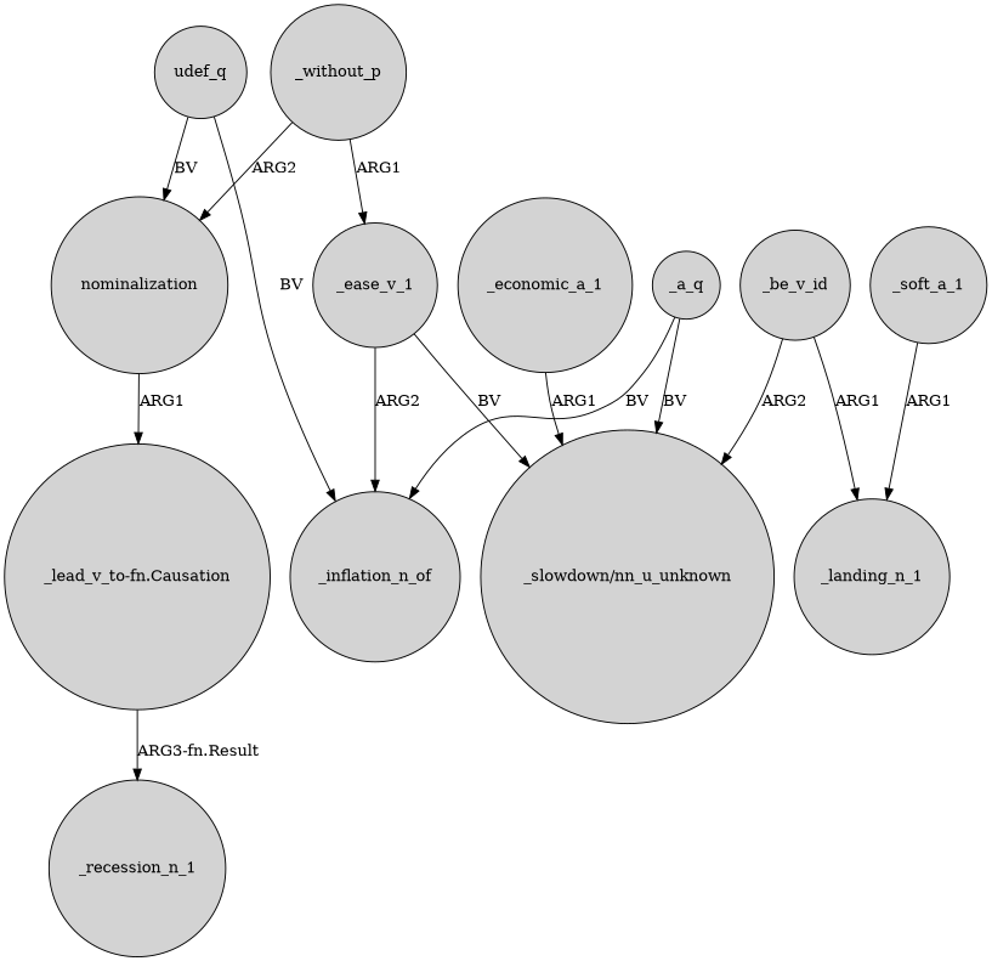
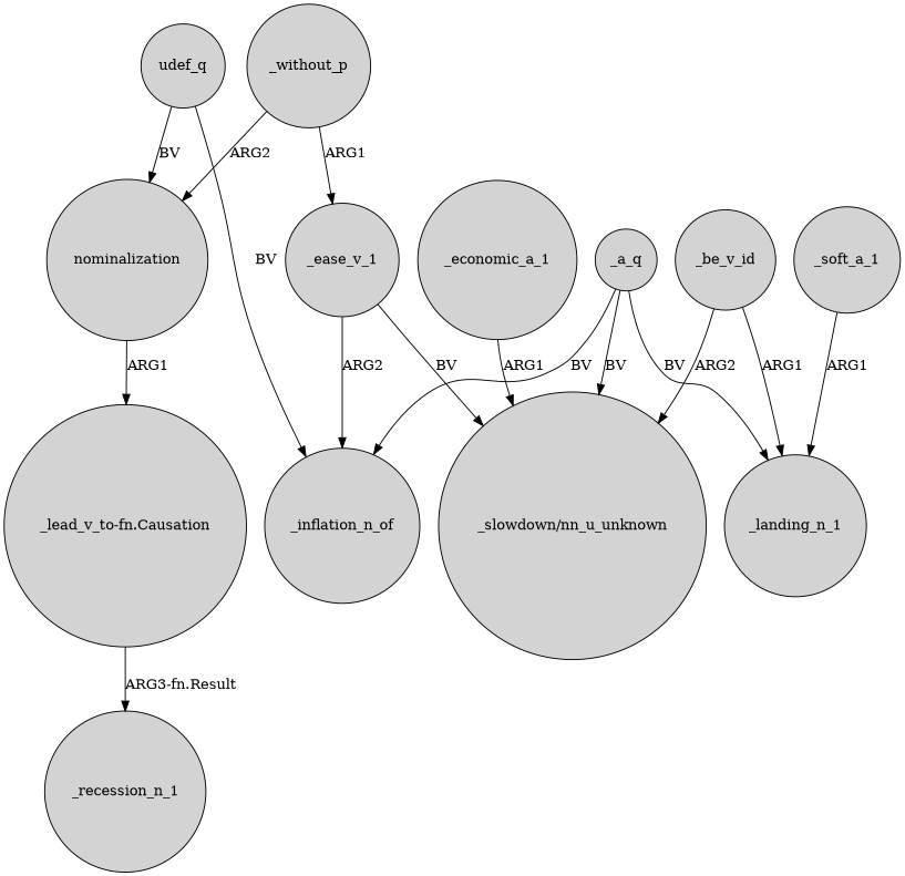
  digraph {
    node [shape=circle style=filled]
    _ease_v_1
    _inflation_n_of
    "_slowdown/nn_u_unknown"
    _be_v_id
    _landing_n_1
    udef_q
    nominalization
    "_lead_v_to-fn.Causation"
    _a_q
    _without_p
    _recession_n_1
    _soft_a_1
    _economic_a_1
    _ease_v_1 -> _inflation_n_of [label=ARG2]
    _ease_v_1 -> "_slowdown/nn_u_unknown" [label=BV]
    _be_v_id -> "_slowdown/nn_u_unknown" [label=ARG2]
    _be_v_id -> _landing_n_1 [label=ARG1]
    udef_q -> _inflation_n_of [label=BV]
    udef_q -> nominalization [label=BV]
    nominalization -> "_lead_v_to-fn.Causation" [label=ARG1]
    "_lead_v_to-fn.Causation" -> _recession_n_1 [label="ARG3-fn.Result"]
    _a_q -> _inflation_n_of [label=BV]
    _a_q -> "_slowdown/nn_u_unknown" [label=BV]
+   _a_q -> _landing_n_1 [label=BV]
    _without_p -> _ease_v_1 [label=ARG1]
    _without_p -> nominalization [label=ARG2]
    _soft_a_1 -> _landing_n_1 [label=ARG1]
    _economic_a_1 -> "_slowdown/nn_u_unknown" [label=ARG1]
  }
